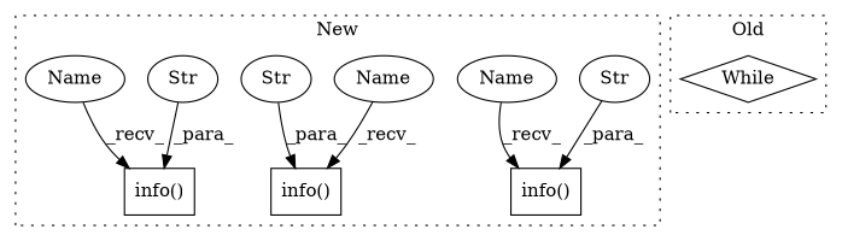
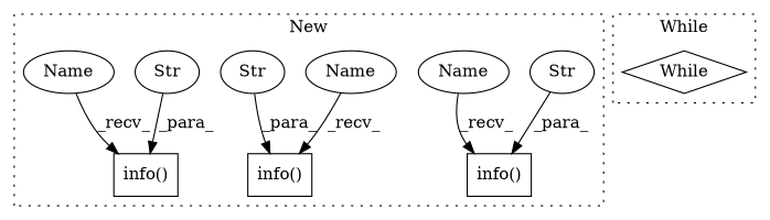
  digraph {
    node [a=75 l="12,1" shape=ellipse]
    n1 [label="info()" s="9971,10100" shape=box]
    n2 [a=66 l=117 label=Str s=9983]
    n3 [label="info()" s="10878,10985" shape=box]
    n4 [a=66 l=95 label=Str s=10890]
    n5 [label="info()" s="8241,8337" shape=box]
    n6 [a=66 l=84 label=Str s=8253]
    n7 [a=87 l=6 label=Name s=9971]
    n8 [a=87 l=6 label=Name s=8241]
    n9 [a=87 l=6 label=Name s=10878]
    n10 [a=52 l="6,22" label=While s="5949,6103" shape=diamond]
    subgraph cluster_1 {
      label=New
      style=dotted
      n1
      n2
      n3
      n4
      n5
      n6
      n7
      n8
      n9
    }
    subgraph cluster_2 {
-     label=Old
+     label=While
      style=dotted
      n10
    }
    n2 -> n1 [label=_para_]
    n4 -> n3 [label=_para_]
    n6 -> n5 [label=_para_]
    n7 -> n1 [label=_recv_]
    n8 -> n5 [label=_recv_]
    n9 -> n3 [label=_recv_]
  }
